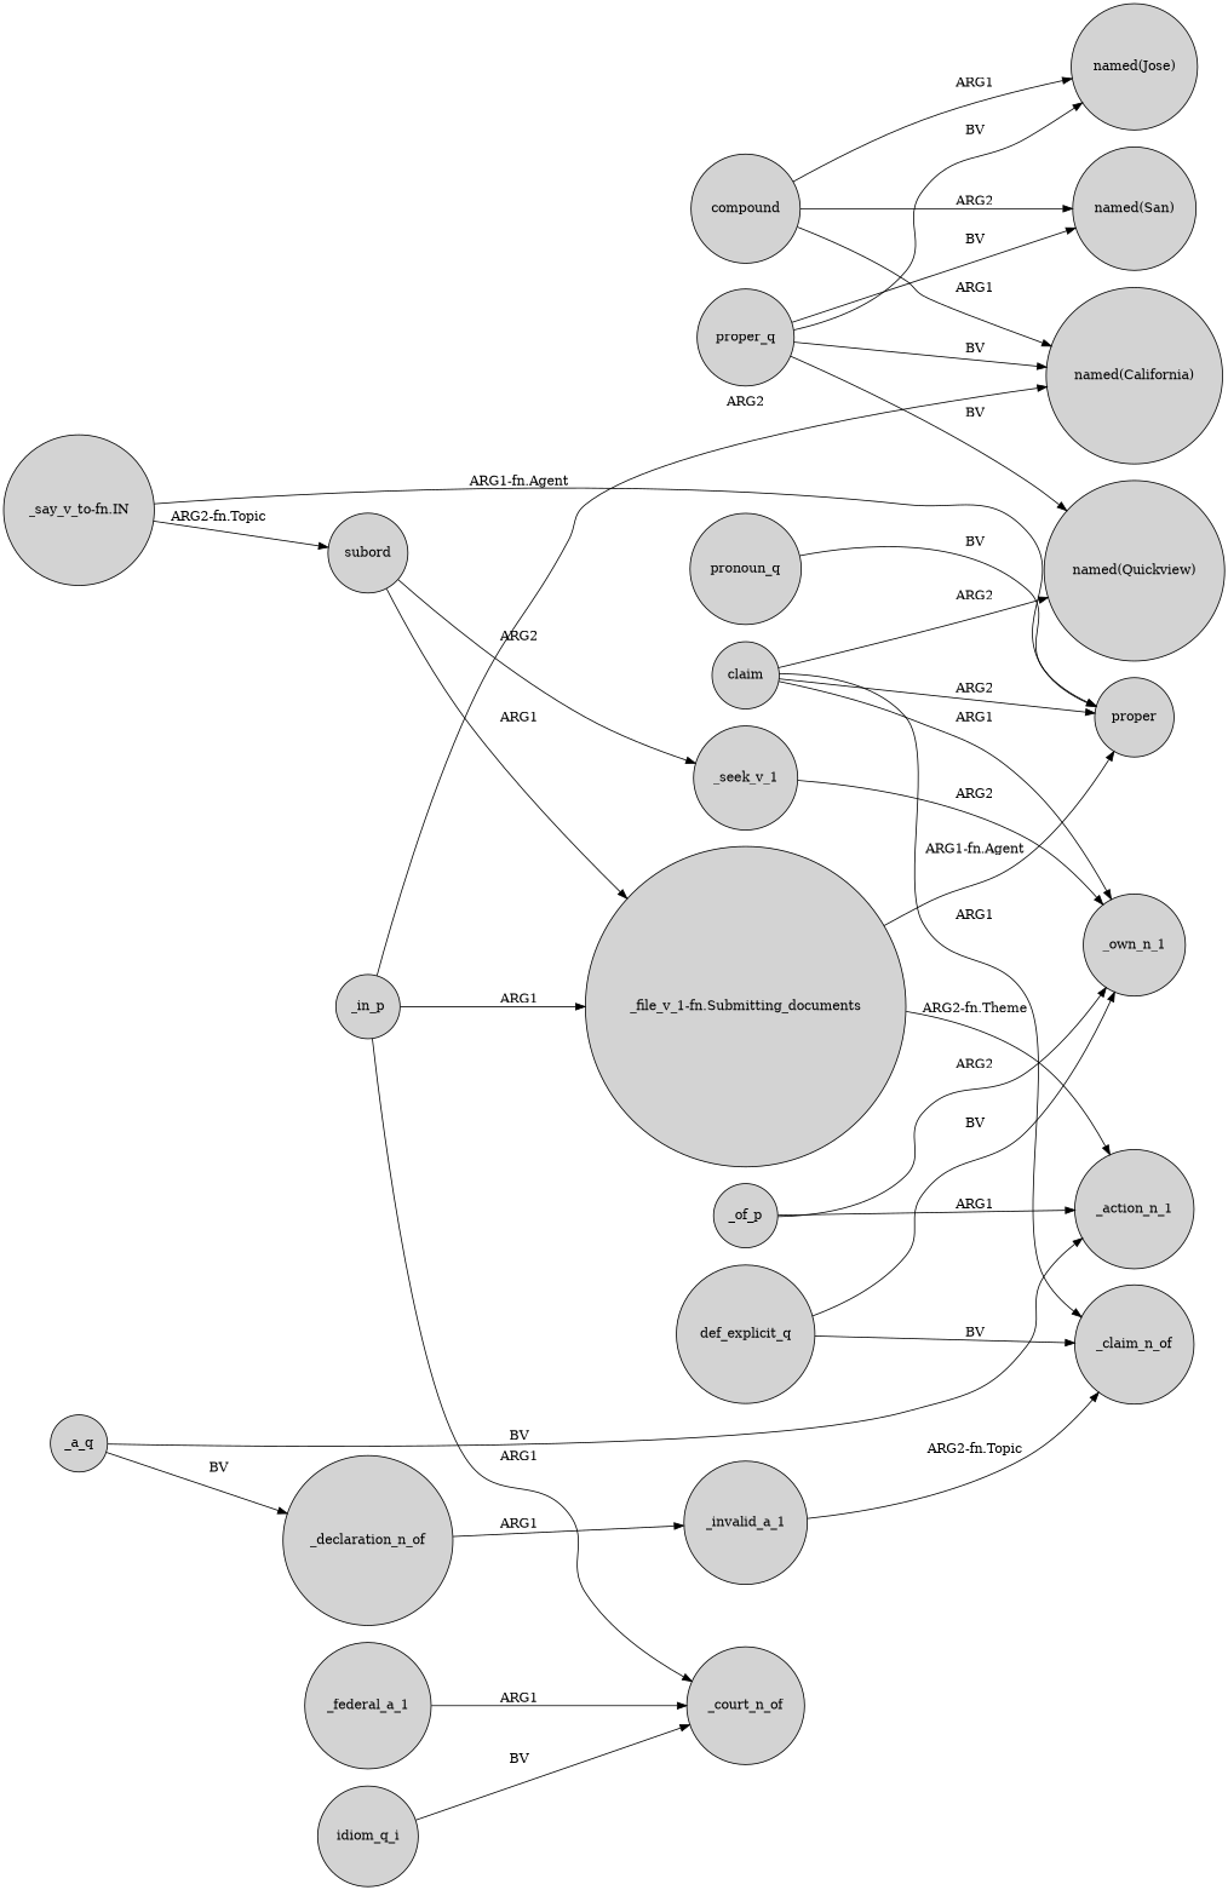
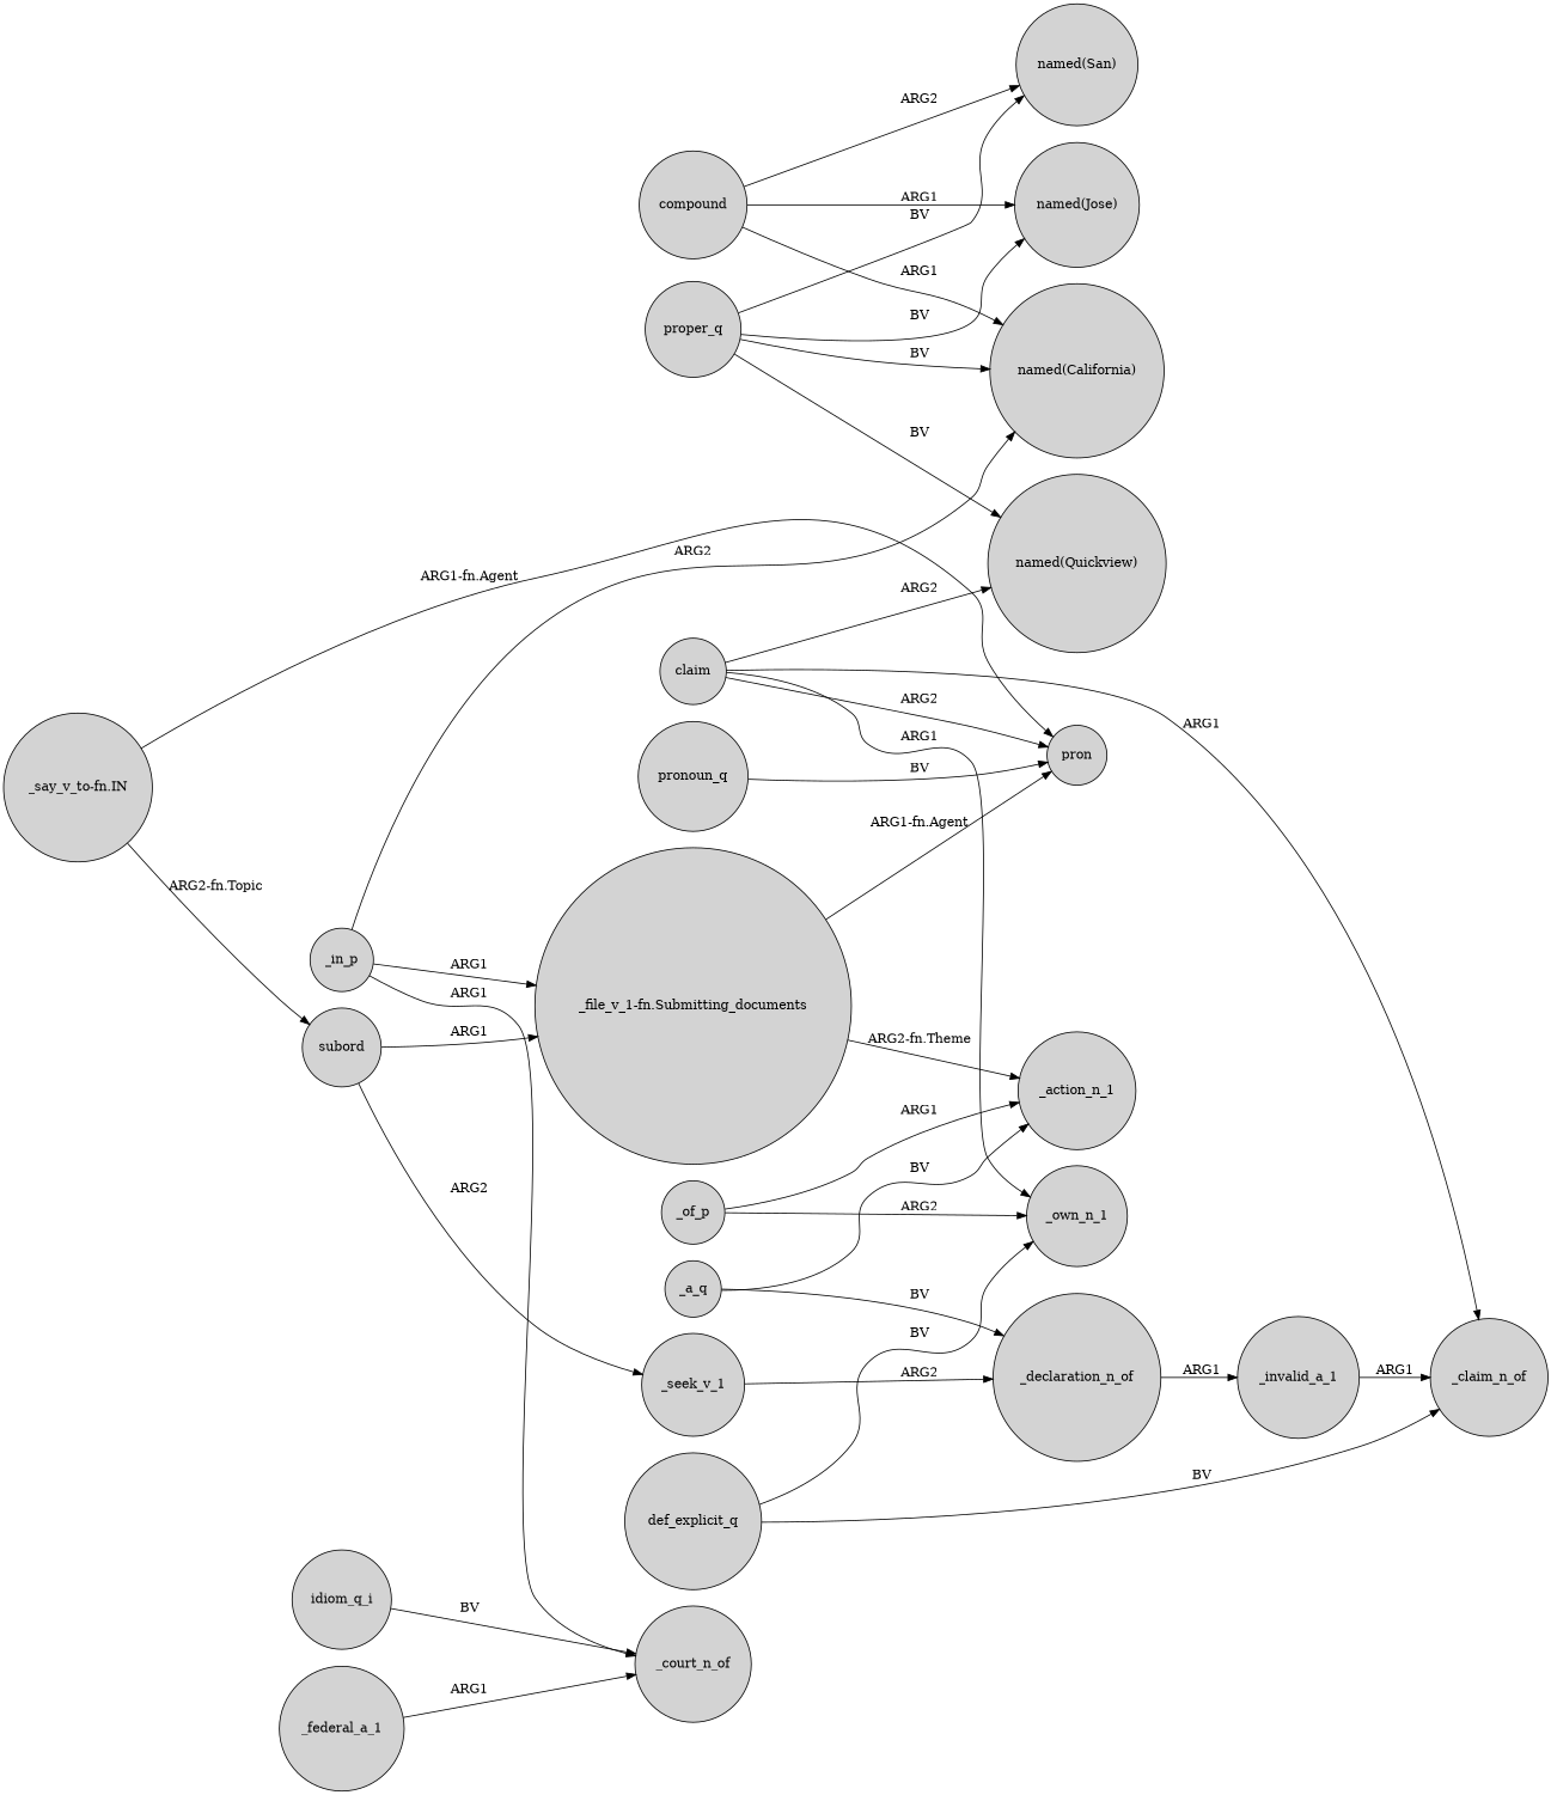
  digraph {
    rankdir=LR
    node [shape=circle style=filled]
    _in_p
    "named(California)"
    "_file_v_1-fn.Submitting_documents"
    _court_n_of
    _action_n_1
-   pron [label=proper]
+   pron
    _a_q
    _declaration_n_of
    _invalid_a_1
    _of_p
    _own_n_1
    _seek_v_1
    _claim_n_of
    n14 [label=claim]
    "named(Quickview)"
    compound
    "named(San)"
    "named(Jose)"
    subord
    proper_q
    def_explicit_q
    idiom_q_i
    pronoun_q
    "_say_v_to-fn.IN"
    _federal_a_1
    _in_p -> "named(California)" [label=ARG2]
    _in_p -> "_file_v_1-fn.Submitting_documents" [label=ARG1]
    _in_p -> _court_n_of [label=ARG1]
    "_file_v_1-fn.Submitting_documents" -> _action_n_1 [label="ARG2-fn.Theme"]
    "_file_v_1-fn.Submitting_documents" -> pron [label="ARG1-fn.Agent"]
    _a_q -> _action_n_1 [label=BV]
    _a_q -> _declaration_n_of [label=BV]
    _declaration_n_of -> _invalid_a_1 [label=ARG1]
-   _invalid_a_1 -> _claim_n_of [label="ARG2-fn.Topic"]
+   _invalid_a_1 -> _claim_n_of [label=ARG1]
    _of_p -> _action_n_1 [label=ARG1]
    _of_p -> _own_n_1 [label=ARG2]
-   _seek_v_1 -> _own_n_1 [label=ARG2]
+   _seek_v_1 -> _declaration_n_of [label=ARG2]
    n14 -> pron [label=ARG2]
    n14 -> _own_n_1 [label=ARG1]
    n14 -> _claim_n_of [label=ARG1]
    n14 -> "named(Quickview)" [label=ARG2]
    compound -> "named(California)" [label=ARG1]
    compound -> "named(San)" [label=ARG2]
    compound -> "named(Jose)" [label=ARG1]
    subord -> "_file_v_1-fn.Submitting_documents" [label=ARG1]
    subord -> _seek_v_1 [label=ARG2]
    proper_q -> "named(California)" [label=BV]
    proper_q -> "named(Quickview)" [label=BV]
    proper_q -> "named(San)" [label=BV]
    proper_q -> "named(Jose)" [label=BV]
    def_explicit_q -> _own_n_1 [label=BV]
    def_explicit_q -> _claim_n_of [label=BV]
    idiom_q_i -> _court_n_of [label=BV]
    pronoun_q -> pron [label=BV]
    "_say_v_to-fn.IN" -> pron [label="ARG1-fn.Agent"]
    "_say_v_to-fn.IN" -> subord [label="ARG2-fn.Topic"]
    _federal_a_1 -> _court_n_of [label=ARG1]
  }
